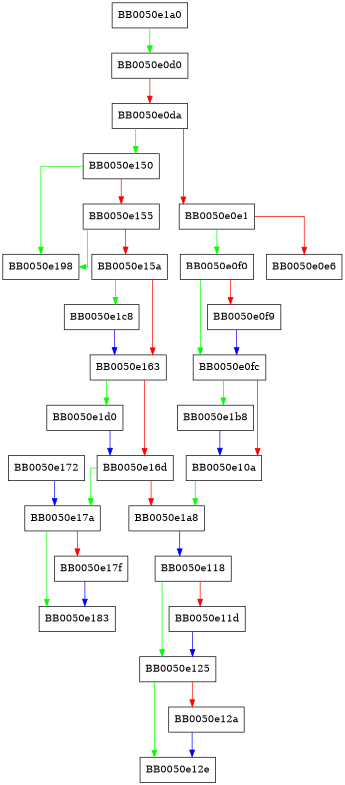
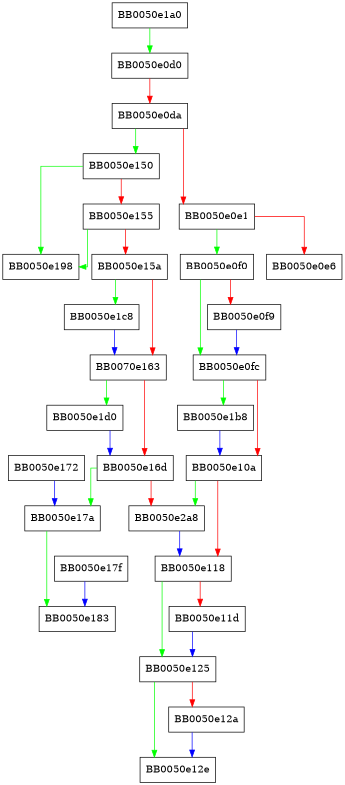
  digraph {
    splines=ortho
    node [shape=box]
    edge [color=red]
    BB0050e0d0
    BB0050e0da
    BB0050e1a0
    BB0050e150
    BB0050e0e1
    BB0050e198
    BB0050e155
    BB0050e0f0
    BB0050e0e6
    BB0050e15a
    BB0050e0fc
    BB0050e0f9
    BB0050e1b8
    BB0050e10a
-   BB0050e1a8
+   BB0050e1a8 [label=BB0050e2a8]
    BB0050e118
    BB0050e125
    BB0050e11d
    BB0050e12e
    BB0050e12a
    BB0050e1c8
-   BB0050e163
+   BB0050e163 [label=BB0070e163]
    BB0050e1d0
    BB0050e16d
    BB0050e17a
    BB0050e183
    BB0050e17f
    BB0050e172
    BB0050e0d0 -> BB0050e0da
    BB0050e0da -> BB0050e150 [color=green]
    BB0050e0da -> BB0050e0e1
    BB0050e1a0 -> BB0050e0d0 [color=green]
    BB0050e150 -> BB0050e198 [color=green]
    BB0050e150 -> BB0050e155
    BB0050e0e1 -> BB0050e0f0 [color=green]
    BB0050e0e1 -> BB0050e0e6
    BB0050e155 -> BB0050e198 [color=green]
    BB0050e155 -> BB0050e15a
    BB0050e0f0 -> BB0050e0fc [color=green]
    BB0050e0f0 -> BB0050e0f9
    BB0050e15a -> BB0050e1c8 [color=green]
    BB0050e15a -> BB0050e163
    BB0050e0fc -> BB0050e1b8 [color=green]
    BB0050e0fc -> BB0050e10a
    BB0050e0f9 -> BB0050e0fc [color=blue]
    BB0050e1b8 -> BB0050e10a [color=blue]
    BB0050e10a -> BB0050e1a8 [color=green]
+   BB0050e10a -> BB0050e118
    BB0050e1a8 -> BB0050e118 [color=blue]
    BB0050e118 -> BB0050e125 [color=green]
    BB0050e118 -> BB0050e11d
    BB0050e125 -> BB0050e12e [color=green]
    BB0050e125 -> BB0050e12a
    BB0050e11d -> BB0050e125 [color=blue]
    BB0050e12a -> BB0050e12e [color=blue]
    BB0050e1c8 -> BB0050e163 [color=blue]
    BB0050e163 -> BB0050e1d0 [color=green]
    BB0050e163 -> BB0050e16d
    BB0050e1d0 -> BB0050e16d [color=blue]
    BB0050e16d -> BB0050e1a8
    BB0050e16d -> BB0050e17a [color=green]
    BB0050e17a -> BB0050e183 [color=green]
-   BB0050e17a -> BB0050e17f
    BB0050e17f -> BB0050e183 [color=blue]
    BB0050e172 -> BB0050e17a [color=blue]
  }
